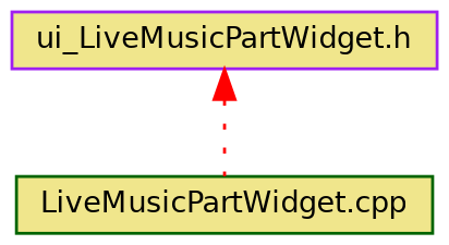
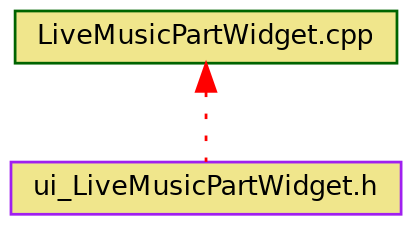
  digraph {
    fontname="DejaVu Sans"
    node [fillcolor=khaki fontname="DejaVu Sans" fontsize=10 shape=box style=filled]
    n1 [color=purple fontcolor=black height=0.2 label="ui_LiveMusicPartWidget.h" width=0.4]
    n2 [color=darkgreen height=0.2 label="LiveMusicPartWidget.cpp" width=0.4]
-   n1 -> n2 [color=red dir=back fontname="DejaVu Sans" fontsize=10 labelfontname=Helvetica labelfontsize=10 style=dotted]
+   n2 -> n1 [color=red dir=back fontname="DejaVu Sans" fontsize=10 labelfontname=Helvetica labelfontsize=10 style=dotted]
  }
